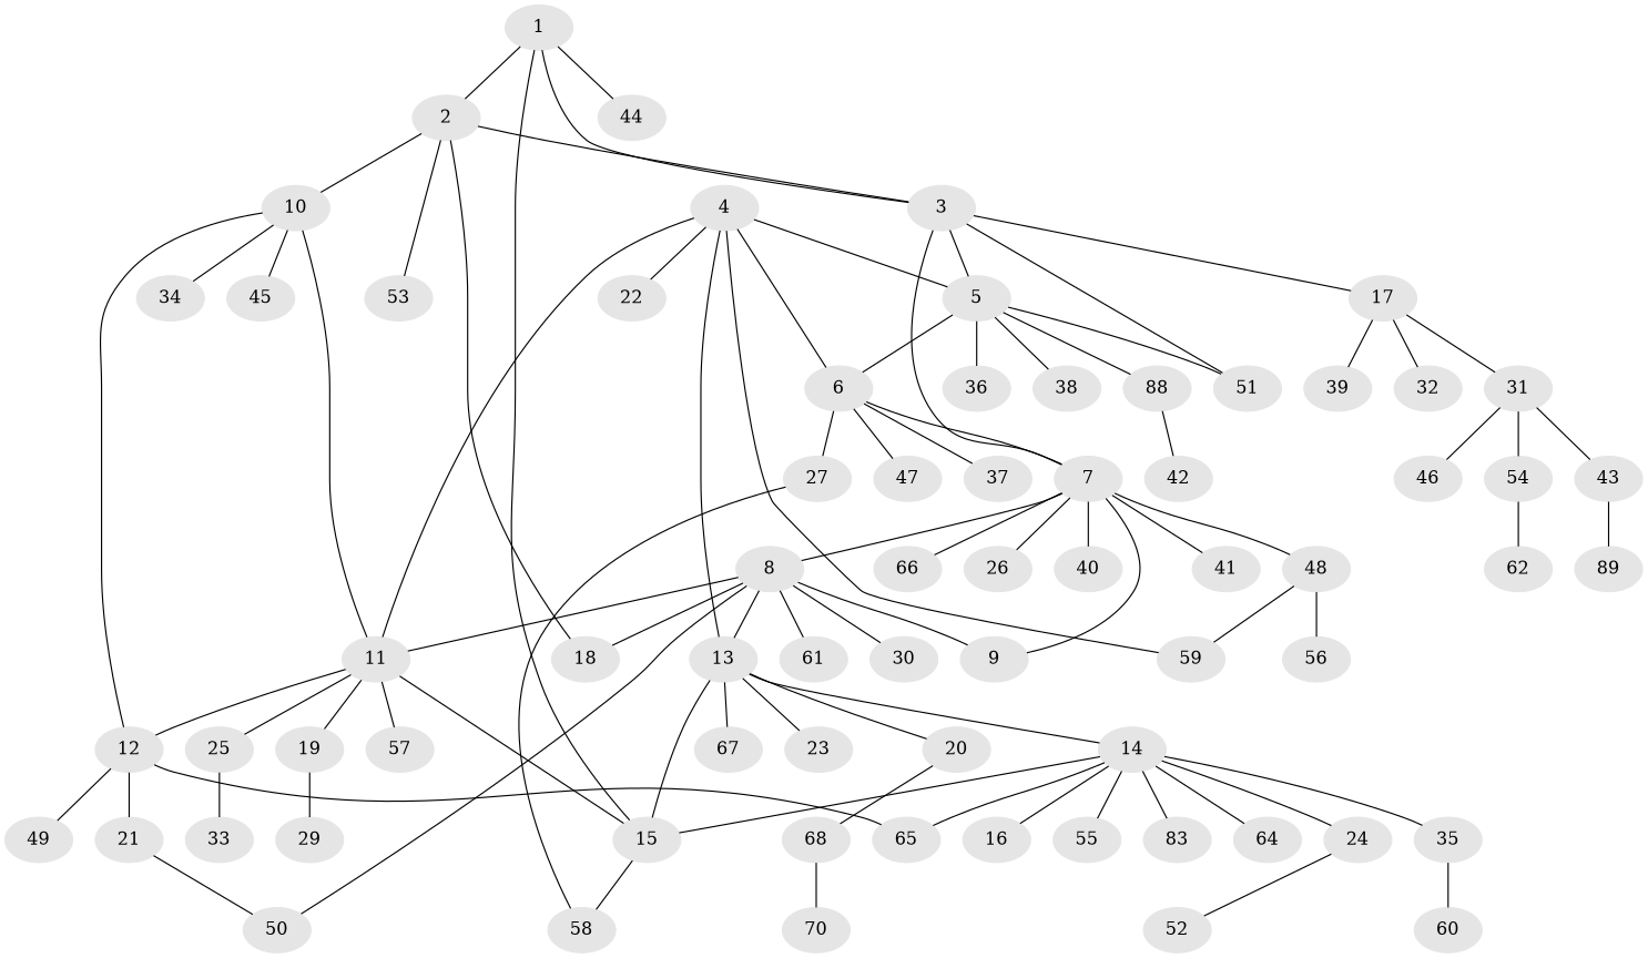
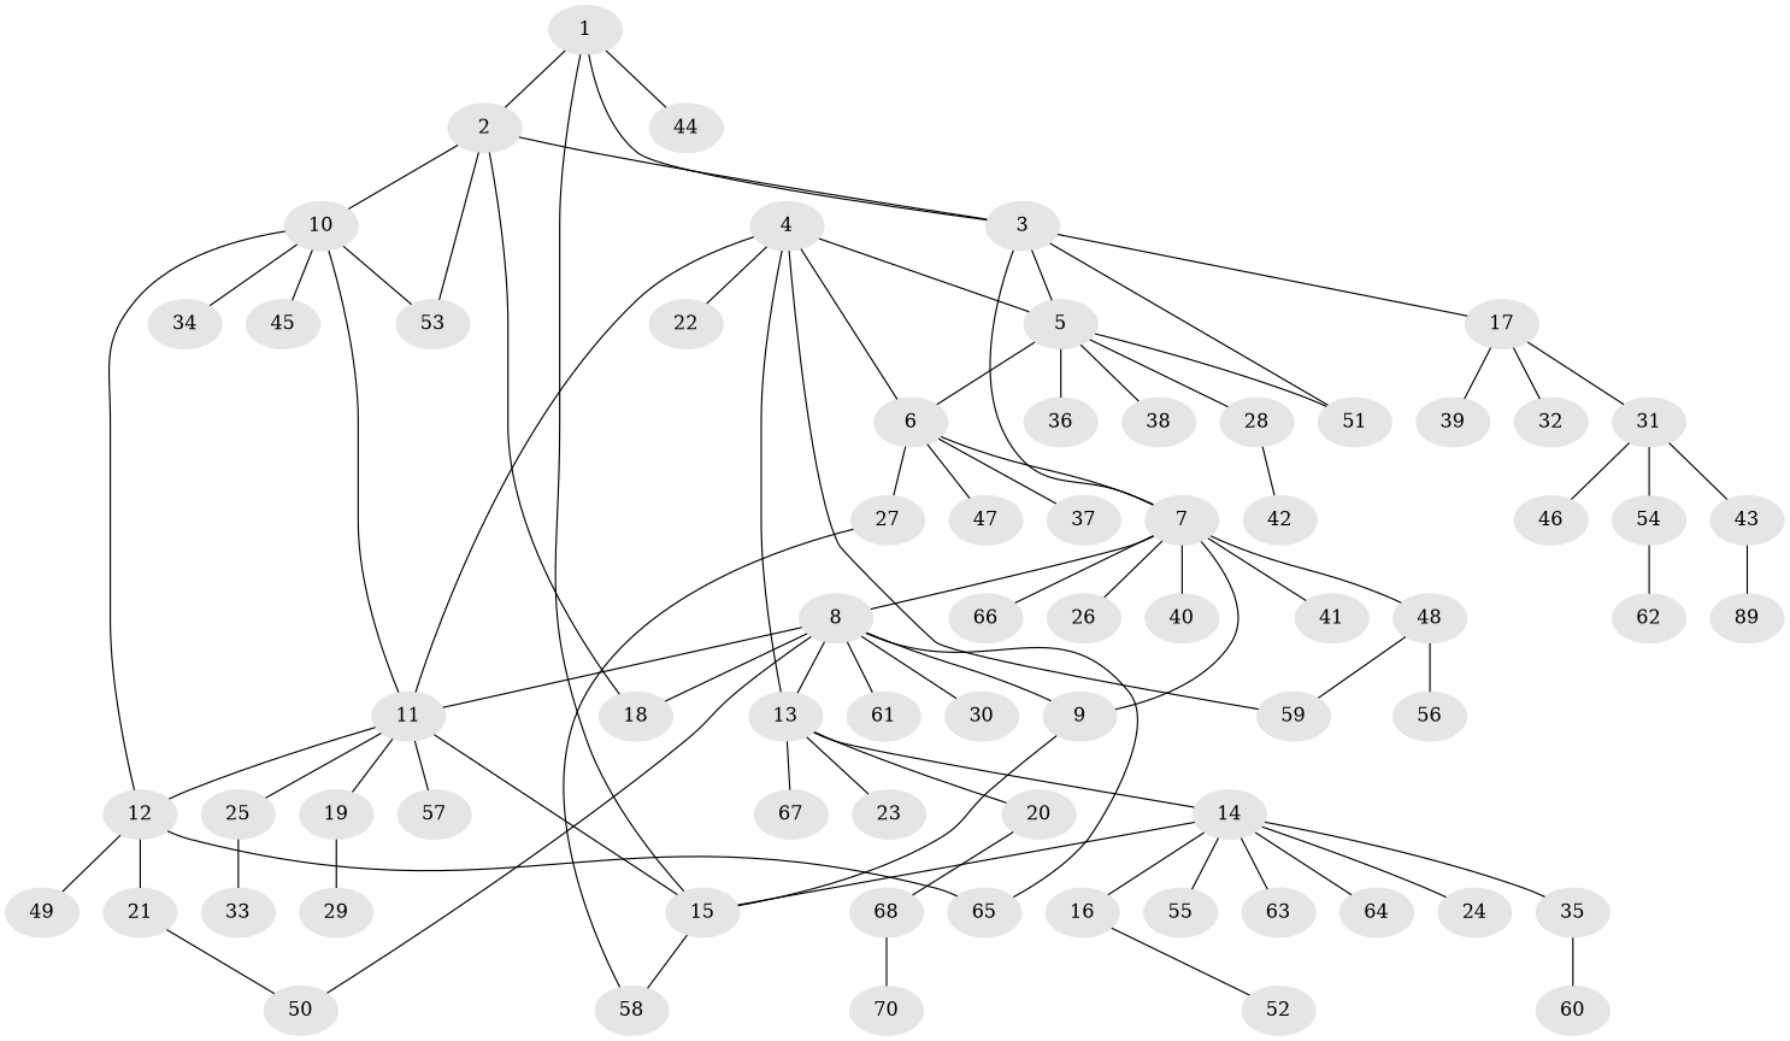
  graph {
    node [color=gray90 style=filled]
    1
    2
    3
    15
    44
    10
    18
    53
    5
    7
    17
    51
    58
    11
    12
    34
    45
    6
-   28 [label=88]
+   28
    36
    38
    8
    9
    26
    40
    41
    48
    66
    31
    32
    39
    4
    13
    22
    59
    27
    37
    47
    19
    25
    57
    14
    20
    23
    67
    42
    30
    50
    61
    65
    56
    21
    49
    29
    33
    16
    24
    35
    55
-   63 [label=83]
+   63
    64
    68
    52
    60
    43
    46
    54
    70
    n69 [label=89]
    62
    1 -- 2
    1 -- 3
    1 -- 15
    1 -- 44
    2 -- 3
    2 -- 10
    2 -- 18
    2 -- 53
    3 -- 5
    3 -- 7
    3 -- 17
    3 -- 51
    15 -- 58
+   10 -- 53
    10 -- 11
    10 -- 12
    10 -- 34
    10 -- 45
    5 -- 51
    5 -- 6
    5 -- 28
    5 -- 36
    5 -- 38
    7 -- 8
    7 -- 9
    7 -- 26
    7 -- 40
    7 -- 41
    7 -- 48
    7 -- 66
    17 -- 31
    17 -- 32
    17 -- 39
    11 -- 15
    11 -- 12
    11 -- 19
    11 -- 25
    11 -- 57
    12 -- 65
    12 -- 21
    12 -- 49
    6 -- 7
    6 -- 27
    6 -- 37
    6 -- 47
    28 -- 42
    8 -- 18
    8 -- 11
    8 -- 9
    8 -- 13
    8 -- 30
    8 -- 50
    8 -- 61
-   14 -- 65
+   8 -- 65
    48 -- 59
    48 -- 56
    31 -- 43
    31 -- 46
    31 -- 54
    4 -- 5
    4 -- 11
    4 -- 6
    4 -- 13
    4 -- 22
    4 -- 59
-   13 -- 15
+   9 -- 15
    13 -- 14
    13 -- 20
    13 -- 23
    13 -- 67
    27 -- 58
    19 -- 29
    25 -- 33
    14 -- 15
    14 -- 16
    14 -- 24
    14 -- 35
    14 -- 55
    14 -- 63
    14 -- 64
    20 -- 68
    21 -- 50
-   24 -- 52
+   16 -- 52
    35 -- 60
    68 -- 70
    43 -- n69
    54 -- 62
  }
